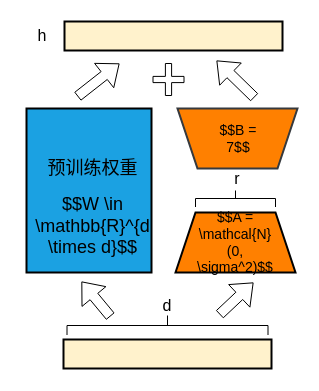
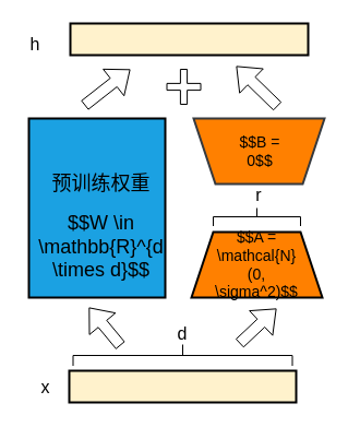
  <mxCell id="0" />
  <mxCell id="1" parent="0" />
  <mxCell id="2" value="" style="shape=trapezoid;perimeter=trapezoidPerimeter;whiteSpace=wrap;html=1;fixedSize=1;strokeWidth=2;fillColor=#FF8000;strokeColor=#36393d;rotation=-180;" vertex="1" parent="1"><mxGeometry x="177" y="108" width="120" height="60" as="geometry" /></mxCell>
  <mxCell id="3" value="" style="rounded=0;whiteSpace=wrap;html=1;strokeWidth=2;fillColor=#fff2cc;strokeColor=#000000;" vertex="1" parent="1"><mxGeometry x="64" y="21" width="218" height="29" as="geometry" /></mxCell>
  <mxCell id="4" value="" style="rounded=0;whiteSpace=wrap;html=1;strokeWidth=2;fillColor=#fff2cc;strokeColor=#000000;" vertex="1" parent="1"><mxGeometry x="63" y="339" width="208" height="29" as="geometry" /></mxCell>
  <mxCell id="5" value="" style="rounded=0;whiteSpace=wrap;html=1;fillColor=#1ba1e2;fontColor=#ffffff;strokeColor=#000000;strokeWidth=2;" vertex="1" parent="1"><mxGeometry x="26" y="108" width="125" height="164" as="geometry" /></mxCell>
  <mxCell id="6" value="&lt;font style=&quot;font-size: 18px;&quot;&gt;预训练权重&lt;/font&gt;" style="text;html=1;align=center;verticalAlign=middle;whiteSpace=wrap;rounded=0;" vertex="1" parent="1"><mxGeometry x="41" y="153" width="103" height="30" as="geometry" /></mxCell>
  <mxCell id="7" value="&lt;font style=&quot;font-size: 18px;&quot;&gt;$$W \in \mathbb{R}^{d \times d}$$&lt;/font&gt;" style="text;html=1;align=center;verticalAlign=middle;whiteSpace=wrap;rounded=0;" vertex="1" parent="1"><mxGeometry x="47" y="206" width="91" height="39" as="geometry" /></mxCell>
- <mxCell id="8" value="&lt;font style=&quot;font-size: 14px;&quot;&gt;$$B = 7$$&lt;/font&gt;" style="text;html=1;align=center;verticalAlign=middle;whiteSpace=wrap;rounded=0;" vertex="1" parent="1"><mxGeometry x="207.5" y="123" width="60" height="30" as="geometry" /></mxCell>
+ <mxCell id="8" value="&lt;font style=&quot;font-size: 14px;&quot;&gt;$$B = 0$$&lt;/font&gt;" style="text;html=1;align=center;verticalAlign=middle;whiteSpace=wrap;rounded=0;" vertex="1" parent="1"><mxGeometry x="207.5" y="123" width="60" height="30" as="geometry" /></mxCell>
  <mxCell id="9" value="" style="shape=trapezoid;perimeter=trapezoidPerimeter;whiteSpace=wrap;html=1;fixedSize=1;strokeWidth=2;fillColor=#FF8000;" vertex="1" parent="1"><mxGeometry x="175" y="212" width="120" height="60" as="geometry" /></mxCell>
  <mxCell id="10" value="&lt;font style=&quot;font-size: 14px;&quot;&gt;$$A = \mathcal{N}(0, \sigma^2)$$&lt;/font&gt;" style="text;html=1;align=center;verticalAlign=middle;whiteSpace=wrap;rounded=0;" vertex="1" parent="1"><mxGeometry x="192" y="218.5" width="86" height="47" as="geometry" /></mxCell>
  <mxCell id="11" style="edgeStyle=orthogonalEdgeStyle;rounded=0;orthogonalLoop=1;jettySize=auto;html=1;exitX=0.5;exitY=1;exitDx=0;exitDy=0;" edge="1" parent="1" source="6" target="6"><mxGeometry relative="1" as="geometry" /></mxCell>
- <mxCell id="12" value="&lt;font style=&quot;font-size: 16px;&quot;&gt;h&lt;/font&gt;" style="text;html=1;align=center;verticalAlign=middle;whiteSpace=wrap;rounded=0;" vertex="1" parent="1"><mxGeometry x="20" y="20" width="44" height="30" as="geometry" /></mxCell>
+ <mxCell id="12" value="&lt;font style=&quot;font-size: 16px;&quot;&gt;h&lt;/font&gt;" style="text;html=1;align=center;verticalAlign=middle;whiteSpace=wrap;rounded=0;" vertex="1" parent="1"><mxGeometry x="10" y="25" width="44" height="30" as="geometry" /></mxCell>
+ <mxCell id="13" value="&lt;span style=&quot;font-size: 16px;&quot;&gt;x&lt;/span&gt;" style="text;html=1;align=center;verticalAlign=middle;whiteSpace=wrap;rounded=0;" vertex="1" parent="1"><mxGeometry x="20" y="339" width="43" height="30" as="geometry" /></mxCell>
  <mxCell id="14" value="" style="shape=flexArrow;endArrow=classic;html=1;rounded=0;" edge="1" parent="1"><mxGeometry width="50" height="50" relative="1" as="geometry"><mxPoint x="77" y="96" as="sourcePoint" /><mxPoint x="119" y="63" as="targetPoint" /></mxGeometry></mxCell>
  <mxCell id="15" value="" style="shape=flexArrow;endArrow=classic;html=1;rounded=0;" edge="1" parent="1"><mxGeometry width="50" height="50" relative="1" as="geometry"><mxPoint x="254" y="97" as="sourcePoint" /><mxPoint x="216" y="60" as="targetPoint" /></mxGeometry></mxCell>
  <mxCell id="16" value="" style="shape=cross;whiteSpace=wrap;html=1;" vertex="1" parent="1"><mxGeometry x="152.5" y="63" width="31" height="32" as="geometry" /></mxCell>
  <mxCell id="17" value="" style="shape=flexArrow;endArrow=classic;html=1;rounded=0;" edge="1" parent="1"><mxGeometry width="50" height="50" relative="1" as="geometry"><mxPoint x="110" y="316" as="sourcePoint" /><mxPoint x="81" y="281" as="targetPoint" /></mxGeometry></mxCell>
  <mxCell id="18" value="" style="shape=flexArrow;endArrow=classic;html=1;rounded=0;" edge="1" parent="1"><mxGeometry width="50" height="50" relative="1" as="geometry"><mxPoint x="219" y="314" as="sourcePoint" /><mxPoint x="253" y="282" as="targetPoint" /></mxGeometry></mxCell>
  <mxCell id="19" value="" style="shape=partialRectangle;whiteSpace=wrap;html=1;bottom=1;right=1;left=1;top=0;fillColor=none;routingCenterX=-0.5;rotation=-180;" vertex="1" parent="1"><mxGeometry x="66.5" y="325" width="201" height="9" as="geometry" /></mxCell>
  <mxCell id="20" value="" style="line;strokeWidth=1;direction=south;html=1;" vertex="1" parent="1"><mxGeometry x="162" y="315" width="10" height="10" as="geometry" /></mxCell>
  <mxCell id="21" value="&lt;span style=&quot;font-size: 16px;&quot;&gt;d&lt;/span&gt;" style="text;html=1;align=center;verticalAlign=middle;whiteSpace=wrap;rounded=0;" vertex="1" parent="1"><mxGeometry x="137" y="290" width="60" height="30" as="geometry" /></mxCell>
  <mxCell id="22" value="" style="shape=partialRectangle;whiteSpace=wrap;html=1;bottom=1;right=1;left=1;top=0;fillColor=none;routingCenterX=-0.5;rotation=-180;" vertex="1" parent="1"><mxGeometry x="195" y="198" width="80" height="8" as="geometry" /></mxCell>
  <mxCell id="23" value="" style="line;strokeWidth=1;direction=south;html=1;" vertex="1" parent="1"><mxGeometry x="230" y="190" width="10" height="8" as="geometry" /></mxCell>
  <mxCell id="24" value="&lt;span style=&quot;font-size: 16px;&quot;&gt;r&lt;/span&gt;" style="text;html=1;align=center;verticalAlign=middle;whiteSpace=wrap;rounded=0;" vertex="1" parent="1"><mxGeometry x="207" y="163" width="60" height="30" as="geometry" /></mxCell>
